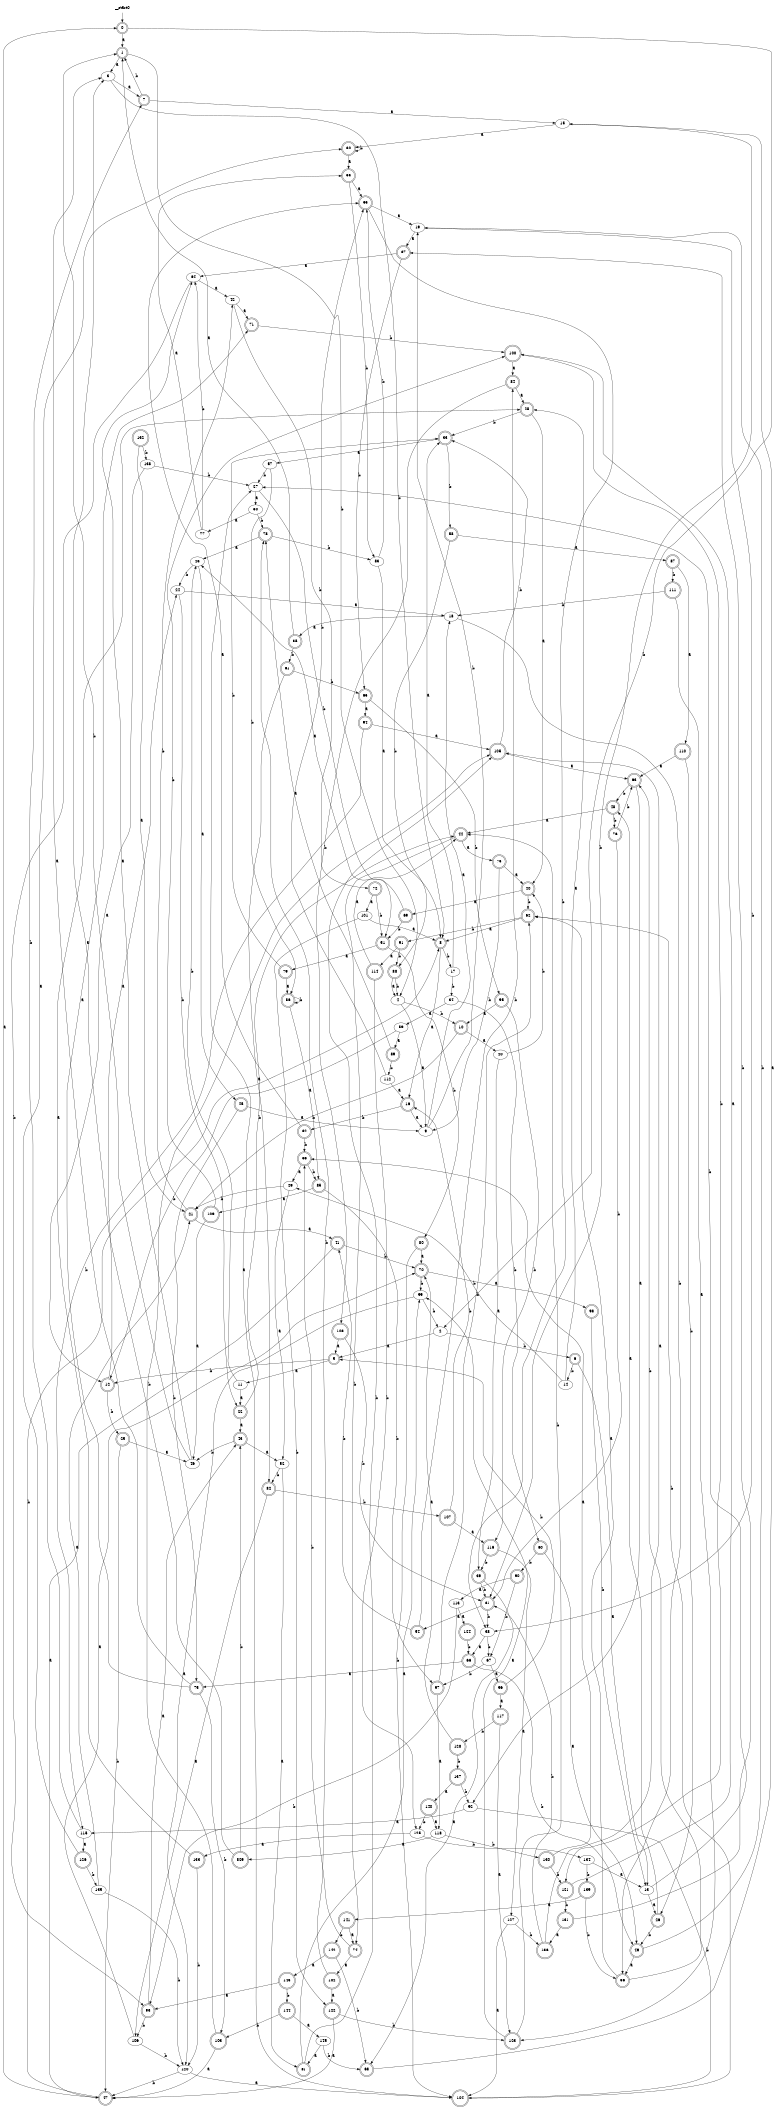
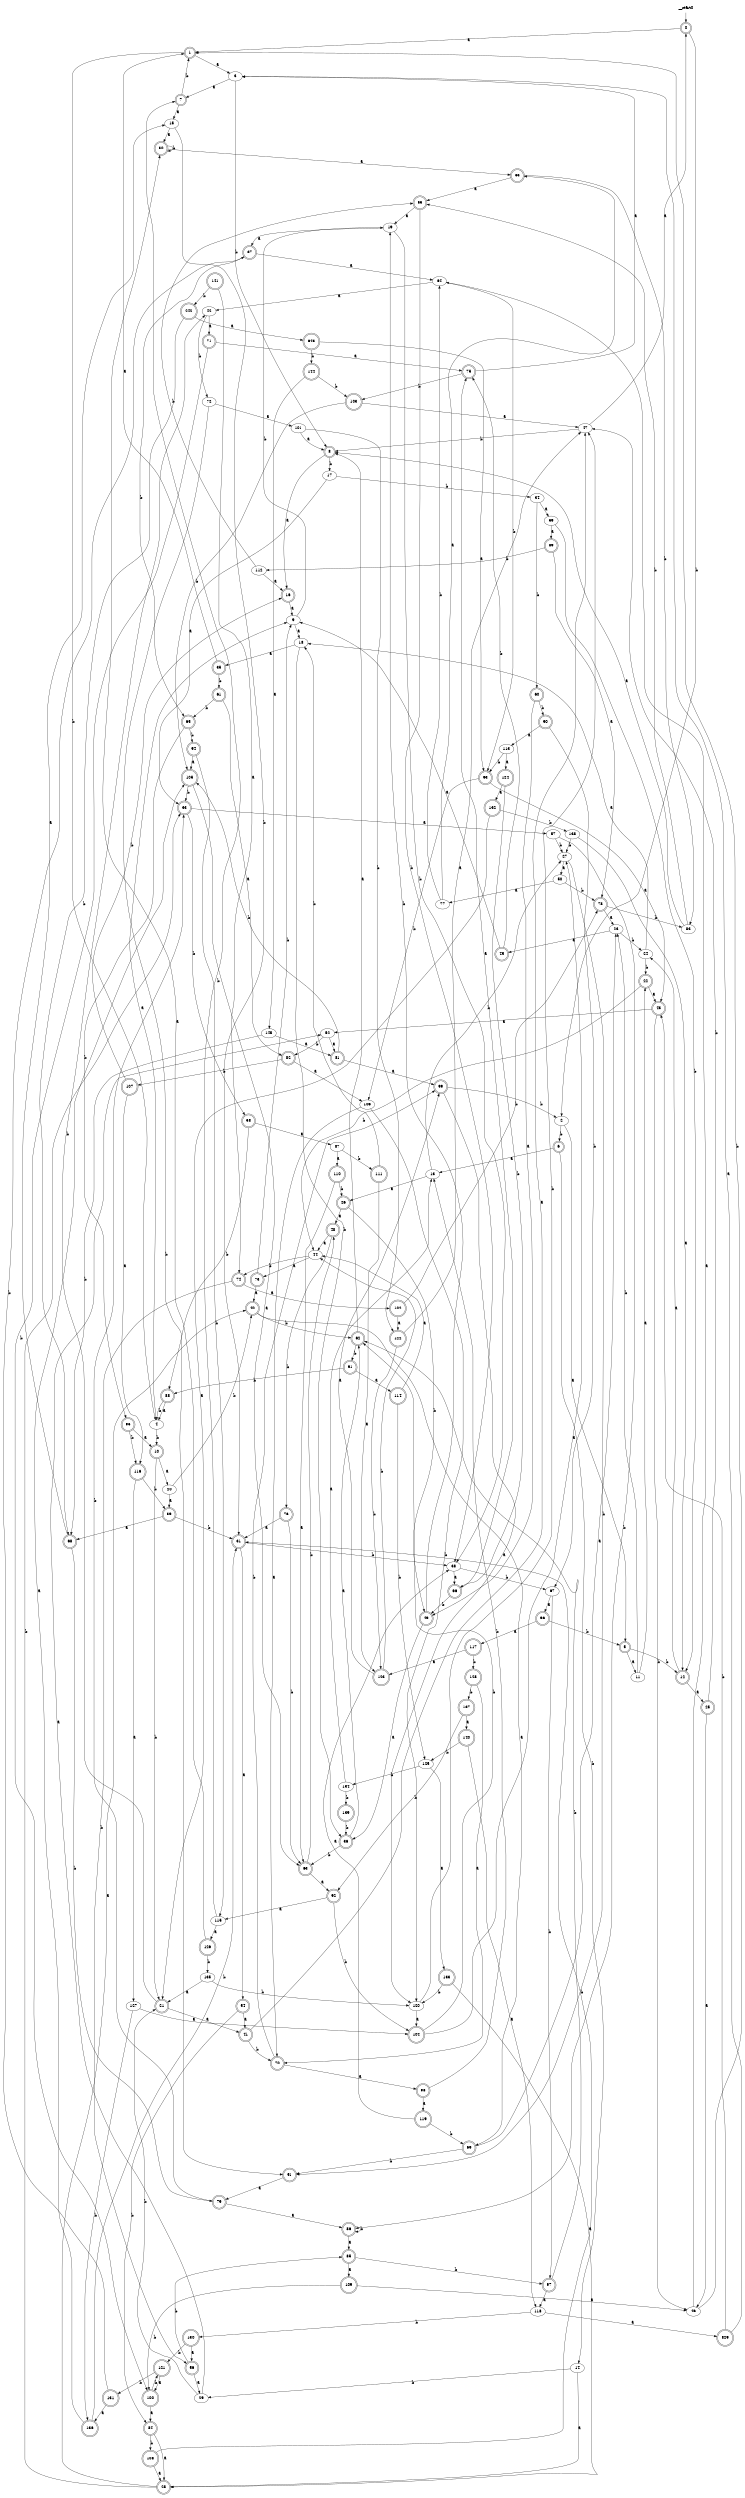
  digraph {
    node [shape=doublecircle]
    __start0 [shape=none]
    0
    1
    2 [shape=""]
    3 [shape=""]
    4 [shape=""]
    5
    6
    7
    8
    9 [shape=""]
    10
    11 [shape=""]
    12
    13 [shape=""]
    14 [shape=""]
    15 [shape=""]
    16
    17 [shape=""]
    18 [shape=""]
    19 [shape=""]
    20 [shape=""]
    21
    22
    23 [shape=""]
    24 [shape=""]
    25
    26
    27 [shape=""]
    28
    29 [shape=""]
    30
    31
-   32
    33
    34 [shape=""]
    35
    36
    37
    38 [shape=""]
    39
    40
    41
    42 [shape=""]
    43
-   44
+   44 [shape=ellipse]
    45
    46 [shape=""]
-   47
+   47 [shape=""]
    48
    49
    50 [shape=""]
    51
    52 [shape=""]
    53
    54
    55
    56
    57 [shape=""]
    58
    59 [shape=""]
    60
    61
    62
    63
    64 [shape=""]
    65
    66
    67 [shape=""]
    68
    69
    70
    71
-   72
+   72 [shape=ellipse]
    73
    74
    75
    76
    77 [shape=""]
    78
    79
-   80
    81
    82
    83 [shape=""]
    84
    85
    86
-   87
+   87 [shape=ellipse]
    88
    89
    90
    91
-   92 [shape=ellipse]
+   92
    93
    94
    95
    96
    97
    98
-   99 [shape=""]
+   99
    100
    101 [shape=""]
    102
    103
    104
    105
    106 [shape=""]
    107
    108
    109
    110
    111
    112 [shape=""]
    113 [shape=""]
    114
    115 [shape=""]
    116
    117
    118 [shape=""]
+   119
    120 [shape=""]
    121
    122
    123
    124
    125 [shape=""]
    126
    127 [shape=""]
    128
    n131 [label=829]
    130
    131
    132
    133
    134 [shape=""]
    135 [shape=""]
    136
    137
    138 [shape=""]
    139
    140
    141
-   142
-   143
+   142 [label=242]
+   143 [label=643]
    144
    145 [shape=""]
    __start0 -> 0
    0 -> 1 [label=a]
    0 -> 2 [label=b]
    1 -> 3 [label=a]
    1 -> 4 [label=b]
    2 -> 5 [label=a]
    2 -> 6 [label=b]
    3 -> 7 [label=a]
    3 -> 8 [label=b]
    4 -> 9 [label=a]
    4 -> 10 [label=b]
    5 -> 11 [label=a]
    5 -> 12 [label=b]
    6 -> 13 [label=a]
    6 -> 14 [label=b]
    7 -> 1 [label=b]
    7 -> 15 [label=a]
    8 -> 16 [label=a]
    8 -> 17 [label=b]
    9 -> 18 [label=a]
    9 -> 19 [label=b]
    10 -> 20 [label=a]
    10 -> 21 [label=b]
    11 -> 22 [label=a]
    11 -> 23 [label=b]
    12 -> 24 [label=a]
-   12 -> 25 [label=b]
+   12 -> 25 [label=a]
    13 -> 26 [label=a]
    13 -> 27 [label=b]
    14 -> 28 [label=a]
    14 -> 29 [label=b]
    15 -> 30 [label=a]
    15 -> 31 [label=b]
    16 -> 9 [label=a]
-   16 -> 32 [label=b]
    17 -> 33 [label=a]
    17 -> 34 [label=b]
    18 -> 35 [label=a]
    18 -> 36 [label=b]
    19 -> 37 [label=a]
    19 -> 38 [label=b]
    20 -> 39 [label=a]
    20 -> 40 [label=b]
    21 -> 41 [label=a]
    21 -> 42 [label=b]
    22 -> 43 [label=a]
    22 -> 44 [label=b]
    23 -> 24 [label=b]
    23 -> 45 [label=a]
    24 -> 18 [label=a]
    24 -> 22 [label=b]
    25 -> 46 [label=a]
    25 -> 47 [label=b]
    26 -> 48 [label=a]
    26 -> 49 [label=b]
    27 -> 50 [label=a]
    27 -> 51 [label=b]
    28 -> 33 [label=b]
    28 -> 40 [label=a]
    29 -> 21 [label=b]
    29 -> 52 [label=a]
    30 -> 30 [label=b]
    30 -> 53 [label=a]
    31 -> 38 [label=b]
    31 -> 54 [label=a]
-   32 -> 55 [label=a]
-   32 -> 56 [label=b]
    33 -> 57 [label=a]
    33 -> 58 [label=b]
    34 -> 59 [label=a]
    34 -> 60 [label=b]
    35 -> 1 [label=a]
    35 -> 61 [label=b]
    36 -> 62 [label=a]
    36 -> 63 [label=b]
    37 -> 64 [label=a]
    37 -> 65 [label=b]
    38 -> 66 [label=a]
    38 -> 67 [label=b]
    39 -> 31 [label=b]
    39 -> 68 [label=a]
    40 -> 62 [label=b]
    40 -> 69 [label=a]
    41 -> 47 [label=a]
    41 -> 70 [label=b]
    42 -> 71 [label=a]
    42 -> 72 [label=b]
    43 -> 46 [label=b]
    43 -> 52 [label=a]
    44 -> 73 [label=a]
    44 -> 74 [label=b]
    45 -> 9 [label=a]
    45 -> 75 [label=b]
    46 -> 1 [label=b]
    46 -> 64 [label=a]
    47 -> 0 [label=a]
    47 -> 8 [label=b]
    48 -> 44 [label=a]
    48 -> 76 [label=b]
    49 -> 19 [label=b]
    49 -> 36 [label=a]
    50 -> 77 [label=a]
    50 -> 78 [label=b]
    51 -> 79 [label=a]
-   51 -> 80 [label=b]
    52 -> 81 [label=a]
    52 -> 82 [label=b]
    53 -> 55 [label=a]
    53 -> 83 [label=b]
-   54 -> 41 [label=b]
+   54 -> 41 [label=a]
    54 -> 84 [label=b]
    55 -> 19 [label=a]
    55 -> 38 [label=b]
    56 -> 29 [label=a]
    56 -> 85 [label=b]
    57 -> 27 [label=b]
    57 -> 86 [label=b]
    58 -> 87 [label=a]
    58 -> 88 [label=b]
    59 -> 12 [label=b]
    59 -> 89 [label=a]
    60 -> 49 [label=a]
    60 -> 90 [label=b]
    61 -> 65 [label=b]
    61 -> 82 [label=a]
    62 -> 8 [label=a]
    62 -> 91 [label=b]
    63 -> 48 [label=b]
    63 -> 92 [label=a]
    64 -> 42 [label=a]
    64 -> 93 [label=b]
-   65 -> 94 [label=a]
+   65 -> 94 [label=b]
    65 -> 95 [label=b]
    66 -> 49 [label=b]
    66 -> 75 [label=a]
    67 -> 96 [label=a]
    67 -> 97 [label=b]
    68 -> 15 [label=a]
+   68 -> 79 [label=b]
    69 -> 23 [label=a]
    69 -> 51 [label=b]
    70 -> 98 [label=a]
    70 -> 99 [label=b]
-   75 -> 71 [label=a]
+   71 -> 75 [label=a]
    71 -> 100 [label=b]
    72 -> 51 [label=b]
    72 -> 101 [label=a]
    73 -> 9 [label=b]
    73 -> 40 [label=a]
    74 -> 56 [label=b]
    74 -> 102 [label=a]
    75 -> 3 [label=a]
    75 -> 103 [label=b]
-   76 -> 31 [label=b]
+   76 -> 31 [label=a]
    76 -> 63 [label=b]
    77 -> 53 [label=a]
    77 -> 64 [label=b]
    78 -> 23 [label=a]
    78 -> 83 [label=b]
    79 -> 33 [label=b]
    79 -> 86 [label=a]
-   80 -> 70 [label=a]
-   80 -> 104 [label=b]
    81 -> 99 [label=a]
    81 -> 105 [label=b]
    82 -> 106 [label=a]
    82 -> 107 [label=b]
    83 -> 8 [label=a]
    83 -> 55 [label=b]
    84 -> 28 [label=a]
    84 -> 108 [label=b]
    85 -> 97 [label=b]
    85 -> 109 [label=a]
    86 -> 85 [label=a]
    86 -> 86 [label=b]
    87 -> 110 [label=a]
    87 -> 111 [label=b]
    88 -> 4 [label=a]
    88 -> 4 [label=b]
    89 -> 78 [label=a]
    89 -> 112 [label=b]
    90 -> 67 [label=b]
    90 -> 113 [label=a]
    91 -> 88 [label=b]
    91 -> 114 [label=a]
    92 -> 104 [label=b]
    92 -> 115 [label=a]
    93 -> 43 [label=a]
    93 -> 106 [label=b]
    94 -> 105 [label=a]
    94 -> 115 [label=b]
    95 -> 10 [label=a]
    95 -> 116 [label=b]
    96 -> 5 [label=b]
    96 -> 117 [label=a]
    97 -> 62 [label=b]
    97 -> 118 [label=a]
    98 -> 13 [label=b]
+   98 -> 119 [label=a]
    99 -> 2 [label=b]
    99 -> 120 [label=a]
    100 -> 84 [label=a]
    100 -> 121 [label=b]
    101 -> 8 [label=a]
    101 -> 122 [label=b]
    102 -> 78 [label=b]
    102 -> 122 [label=a]
    103 -> 47 [label=a]
    103 -> 105 [label=b]
    104 -> 27 [label=a]
    104 -> 62 [label=b]
    105 -> 33 [label=b]
    105 -> 63 [label=a]
    106 -> 70 [label=a]
    106 -> 120 [label=b]
    107 -> 16 [label=b]
    107 -> 116 [label=a]
-   108 -> 5 [label=a]
+   108 -> 28 [label=a]
    108 -> 31 [label=b]
    109 -> 46 [label=a]
    109 -> 100 [label=b]
    110 -> 26 [label=b]
    110 -> 63 [label=a]
    111 -> 18 [label=b]
    111 -> 123 [label=a]
    112 -> 16 [label=a]
    112 -> 55 [label=b]
    113 -> 93 [label=b]
    113 -> 124 [label=a]
    114 -> 44 [label=a]
    114 -> 125 [label=b]
    115 -> 7 [label=b]
    115 -> 126 [label=a]
    116 -> 39 [label=b]
    116 -> 127 [label=a]
    117 -> 123 [label=a]
    117 -> 128 [label=b]
    118 -> n131 [label=a]
    118 -> 130 [label=b]
+   119 -> 38 [label=a]
+   119 -> 69 [label=b]
    120 -> 47 [label=b]
    120 -> 104 [label=a]
    121 -> 100 [label=a]
    121 -> 131 [label=b]
    122 -> 47 [label=a]
    122 -> 123 [label=b]
    123 -> 44 [label=b]
    123 -> 99 [label=a]
    124 -> 66 [label=b]
+   124 -> 132 [label=a]
    125 -> 133 [label=a]
    125 -> 134 [label=b]
    126 -> 30 [label=a]
    126 -> 135 [label=b]
    127 -> 104 [label=a]
    127 -> 136 [label=b]
    128 -> 70 [label=a]
    128 -> 137 [label=b]
    n131 -> 3 [label=a]
    n131 -> 43 [label=b]
    130 -> 56 [label=a]
    130 -> 121 [label=b]
    131 -> 37 [label=b]
    131 -> 136 [label=a]
    132 -> 21 [label=a]
    132 -> 138 [label=b]
    133 -> 28 [label=a]
    133 -> 120 [label=b]
    134 -> 13 [label=a]
    134 -> 139 [label=b]
    135 -> 21 [label=a]
    135 -> 120 [label=b]
    136 -> 31 [label=b]
    136 -> 105 [label=a]
    137 -> 92 [label=b]
    137 -> 140 [label=a]
    138 -> 12 [label=a]
    138 -> 27 [label=b]
    139 -> 36 [label=b]
-   139 -> 141 [label=a]
    140 -> 118 [label=a]
    140 -> 125 [label=b]
    141 -> 74 [label=a]
    141 -> 142 [label=b]
    142 -> 68 [label=b]
    142 -> 143 [label=a]
    143 -> 93 [label=a]
    143 -> 144 [label=b]
    144 -> 103 [label=b]
    144 -> 145 [label=a]
    145 -> 68 [label=b]
    145 -> 81 [label=a]
  }
